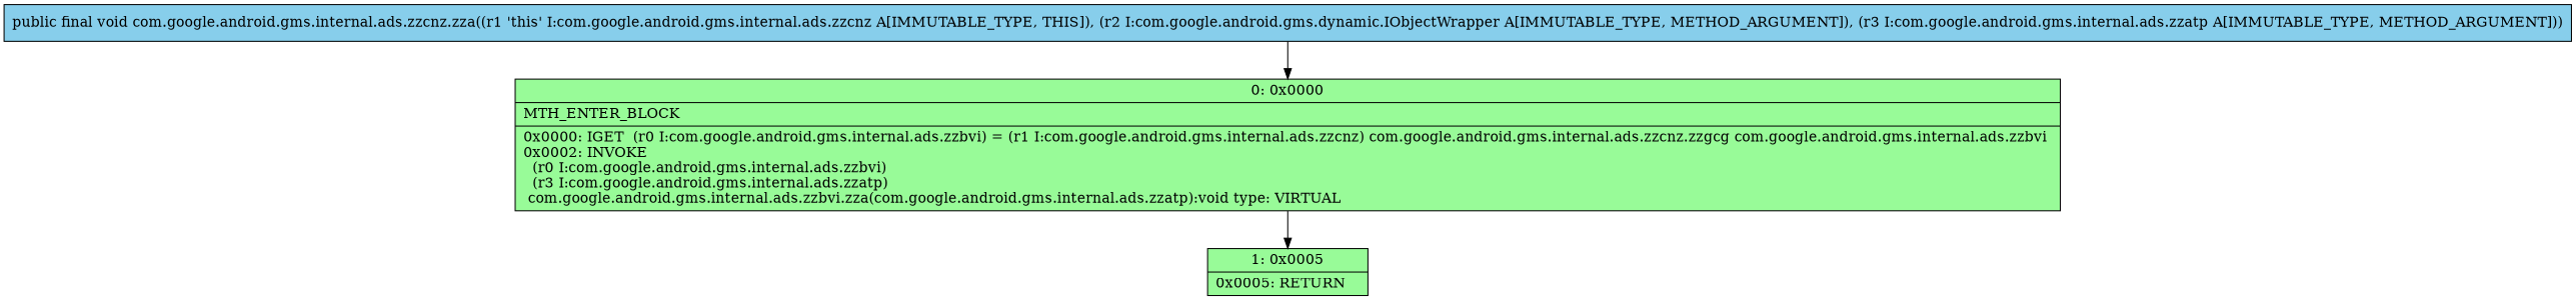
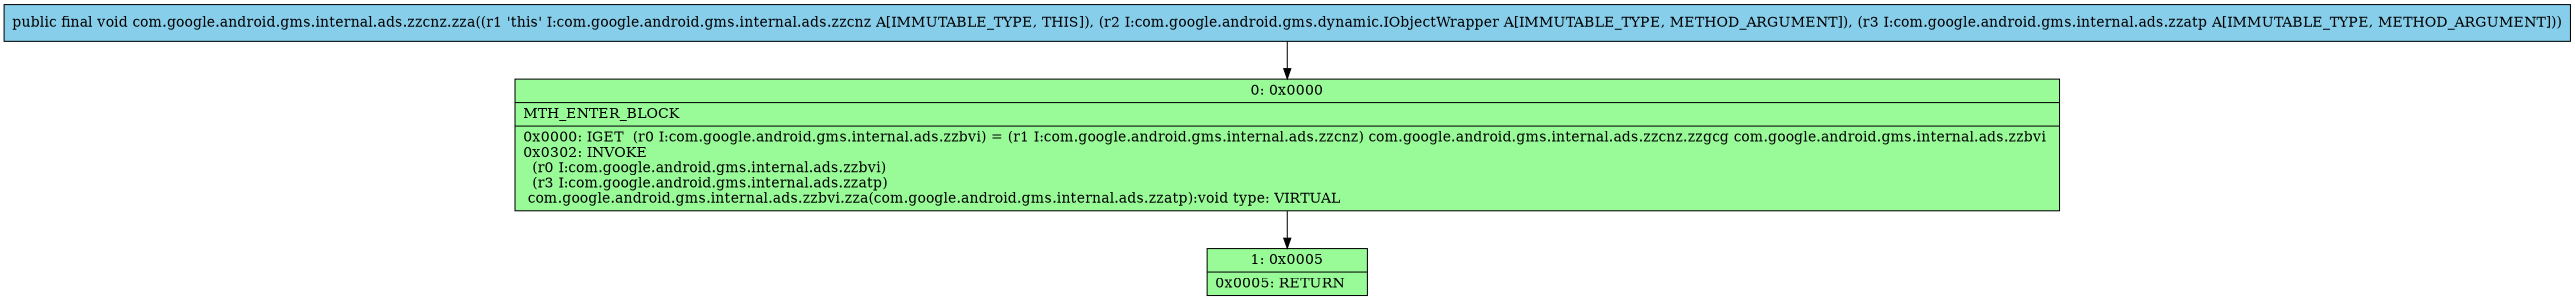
  digraph {
    node [shape=record style=filled fillcolor=palegreen]
-   n1 [label="{0\:\ 0x0000|MTH_ENTER_BLOCK\l|0x0000: IGET  (r0 I:com.google.android.gms.internal.ads.zzbvi) = (r1 I:com.google.android.gms.internal.ads.zzcnz) com.google.android.gms.internal.ads.zzcnz.zzgcg com.google.android.gms.internal.ads.zzbvi \l0x0002: INVOKE  \l  (r0 I:com.google.android.gms.internal.ads.zzbvi)\l  (r3 I:com.google.android.gms.internal.ads.zzatp)\l com.google.android.gms.internal.ads.zzbvi.zza(com.google.android.gms.internal.ads.zzatp):void type: VIRTUAL \l}"]
+   n1 [label="{0\:\ 0x0000|MTH_ENTER_BLOCK\l|0x0000: IGET  (r0 I:com.google.android.gms.internal.ads.zzbvi) = (r1 I:com.google.android.gms.internal.ads.zzcnz) com.google.android.gms.internal.ads.zzcnz.zzgcg com.google.android.gms.internal.ads.zzbvi \l0x0302: INVOKE  \l  (r0 I:com.google.android.gms.internal.ads.zzbvi)\l  (r3 I:com.google.android.gms.internal.ads.zzatp)\l com.google.android.gms.internal.ads.zzbvi.zza(com.google.android.gms.internal.ads.zzatp):void type: VIRTUAL \l}"]
    n2 [label="{1\:\ 0x0005|0x0005: RETURN   \l}"]
    n3 [label="{public final void com.google.android.gms.internal.ads.zzcnz.zza((r1 'this' I:com.google.android.gms.internal.ads.zzcnz A[IMMUTABLE_TYPE, THIS]), (r2 I:com.google.android.gms.dynamic.IObjectWrapper A[IMMUTABLE_TYPE, METHOD_ARGUMENT]), (r3 I:com.google.android.gms.internal.ads.zzatp A[IMMUTABLE_TYPE, METHOD_ARGUMENT])) }" fillcolor=skyblue]
    n1 -> n2
    n3 -> n1
  }
